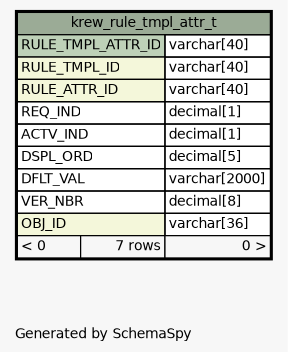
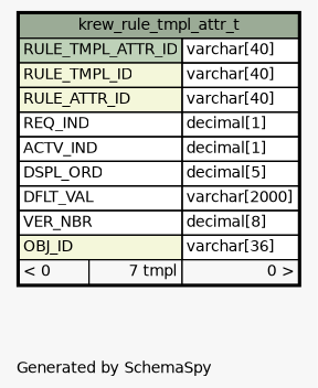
  digraph {
    bgcolor="#f7f7f7"
    fontname=Helvetica
    fontsize=11
    label="\nGenerated by SchemaSpy"
    labeljust=l
    nodesep=0.18
    rankdir=RL
    ranksep=0.46
-   n1 [fontname=Helvetica fontsize=11 label=<     <TABLE BORDER="2" CELLBORDER="1" CELLSPACING="0" BGCOLOR="#ffffff">       <TR><TD COLSPAN="3" BGCOLOR="#9bab96" ALIGN="CENTER">krew_rule_tmpl_attr_t</TD></TR>       <TR><TD PORT="RULE_TMPL_ATTR_ID" COLSPAN="2" BGCOLOR="#bed1b8" ALIGN="LEFT">RULE_TMPL_ATTR_ID</TD><TD PORT="RULE_TMPL_ATTR_ID.type" ALIGN="LEFT">varchar[40]</TD></TR>       <TR><TD PORT="RULE_TMPL_ID" COLSPAN="2" BGCOLOR="#f4f7da" ALIGN="LEFT">RULE_TMPL_ID</TD><TD PORT="RULE_TMPL_ID.type" ALIGN="LEFT">varchar[40]</TD></TR>       <TR><TD PORT="RULE_ATTR_ID" COLSPAN="2" BGCOLOR="#f4f7da" ALIGN="LEFT">RULE_ATTR_ID</TD><TD PORT="RULE_ATTR_ID.type" ALIGN="LEFT">varchar[40]</TD></TR>       <TR><TD PORT="REQ_IND" COLSPAN="2" ALIGN="LEFT">REQ_IND</TD><TD PORT="REQ_IND.type" ALIGN="LEFT">decimal[1]</TD></TR>       <TR><TD PORT="ACTV_IND" COLSPAN="2" ALIGN="LEFT">ACTV_IND</TD><TD PORT="ACTV_IND.type" ALIGN="LEFT">decimal[1]</TD></TR>       <TR><TD PORT="DSPL_ORD" COLSPAN="2" ALIGN="LEFT">DSPL_ORD</TD><TD PORT="DSPL_ORD.type" ALIGN="LEFT">decimal[5]</TD></TR>       <TR><TD PORT="DFLT_VAL" COLSPAN="2" ALIGN="LEFT">DFLT_VAL</TD><TD PORT="DFLT_VAL.type" ALIGN="LEFT">varchar[2000]</TD></TR>       <TR><TD PORT="VER_NBR" COLSPAN="2" ALIGN="LEFT">VER_NBR</TD><TD PORT="VER_NBR.type" ALIGN="LEFT">decimal[8]</TD></TR>       <TR><TD PORT="OBJ_ID" COLSPAN="2" BGCOLOR="#f4f7da" ALIGN="LEFT">OBJ_ID</TD><TD PORT="OBJ_ID.type" ALIGN="LEFT">varchar[36]</TD></TR>       <TR><TD ALIGN="LEFT" BGCOLOR="#f7f7f7">&lt; 0</TD><TD ALIGN="RIGHT" BGCOLOR="#f7f7f7">7 rows</TD><TD ALIGN="RIGHT" BGCOLOR="#f7f7f7">0 &gt;</TD></TR>     </TABLE>> shape=plaintext]
+   n1 [fontname=Helvetica fontsize=11 label=<     <TABLE BORDER="2" CELLBORDER="1" CELLSPACING="0" BGCOLOR="#ffffff">       <TR><TD COLSPAN="3" BGCOLOR="#9bab96" ALIGN="CENTER">krew_rule_tmpl_attr_t</TD></TR>       <TR><TD PORT="RULE_TMPL_ATTR_ID" COLSPAN="2" BGCOLOR="#bed1b8" ALIGN="LEFT">RULE_TMPL_ATTR_ID</TD><TD PORT="RULE_TMPL_ATTR_ID.type" ALIGN="LEFT">varchar[40]</TD></TR>       <TR><TD PORT="RULE_TMPL_ID" COLSPAN="2" BGCOLOR="#f4f7da" ALIGN="LEFT">RULE_TMPL_ID</TD><TD PORT="RULE_TMPL_ID.type" ALIGN="LEFT">varchar[40]</TD></TR>       <TR><TD PORT="RULE_ATTR_ID" COLSPAN="2" BGCOLOR="#f4f7da" ALIGN="LEFT">RULE_ATTR_ID</TD><TD PORT="RULE_ATTR_ID.type" ALIGN="LEFT">varchar[40]</TD></TR>       <TR><TD PORT="REQ_IND" COLSPAN="2" ALIGN="LEFT">REQ_IND</TD><TD PORT="REQ_IND.type" ALIGN="LEFT">decimal[1]</TD></TR>       <TR><TD PORT="ACTV_IND" COLSPAN="2" ALIGN="LEFT">ACTV_IND</TD><TD PORT="ACTV_IND.type" ALIGN="LEFT">decimal[1]</TD></TR>       <TR><TD PORT="DSPL_ORD" COLSPAN="2" ALIGN="LEFT">DSPL_ORD</TD><TD PORT="DSPL_ORD.type" ALIGN="LEFT">decimal[5]</TD></TR>       <TR><TD PORT="DFLT_VAL" COLSPAN="2" ALIGN="LEFT">DFLT_VAL</TD><TD PORT="DFLT_VAL.type" ALIGN="LEFT">varchar[2000]</TD></TR>       <TR><TD PORT="VER_NBR" COLSPAN="2" ALIGN="LEFT">VER_NBR</TD><TD PORT="VER_NBR.type" ALIGN="LEFT">decimal[8]</TD></TR>       <TR><TD PORT="OBJ_ID" COLSPAN="2" BGCOLOR="#f4f7da" ALIGN="LEFT">OBJ_ID</TD><TD PORT="OBJ_ID.type" ALIGN="LEFT">varchar[36]</TD></TR>       <TR><TD ALIGN="LEFT" BGCOLOR="#f7f7f7">&lt; 0</TD><TD ALIGN="RIGHT" BGCOLOR="#f7f7f7">7 tmpl</TD><TD ALIGN="RIGHT" BGCOLOR="#f7f7f7">0 &gt;</TD></TR>     </TABLE>> shape=plaintext]
  }
